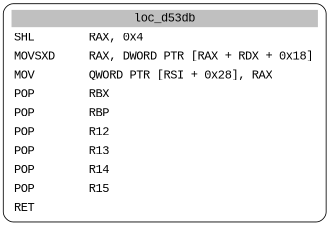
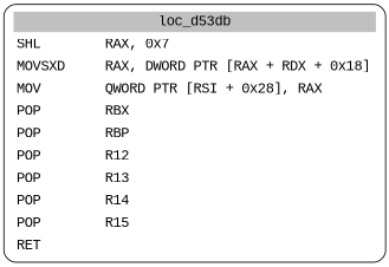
  digraph {
-   n1 [fontname="Courier New" label=<<table border="0" cellborder="0" cellpadding="3"><tr><td align="center" colspan="2" bgcolor="grey">loc_d53db</td></tr><tr><td align="left">SHL        RAX, 0x4</td></tr><tr><td align="left">MOVSXD     RAX, DWORD PTR [RAX + RDX + 0x18]</td></tr><tr><td align="left">MOV        QWORD PTR [RSI + 0x28], RAX</td></tr><tr><td align="left">POP        RBX</td></tr><tr><td align="left">POP        RBP</td></tr><tr><td align="left">POP        R12</td></tr><tr><td align="left">POP        R13</td></tr><tr><td align="left">POP        R14</td></tr><tr><td align="left">POP        R15</td></tr><tr><td align="left">RET        </td></tr></table>> shape=Mrecord]
+   n1 [fontname="Courier New" label=<<table border="0" cellborder="0" cellpadding="3"><tr><td align="center" colspan="2" bgcolor="grey">loc_d53db</td></tr><tr><td align="left">SHL        RAX, 0x7</td></tr><tr><td align="left">MOVSXD     RAX, DWORD PTR [RAX + RDX + 0x18]</td></tr><tr><td align="left">MOV        QWORD PTR [RSI + 0x28], RAX</td></tr><tr><td align="left">POP        RBX</td></tr><tr><td align="left">POP        RBP</td></tr><tr><td align="left">POP        R12</td></tr><tr><td align="left">POP        R13</td></tr><tr><td align="left">POP        R14</td></tr><tr><td align="left">POP        R15</td></tr><tr><td align="left">RET        </td></tr></table>> shape=Mrecord]
  }
